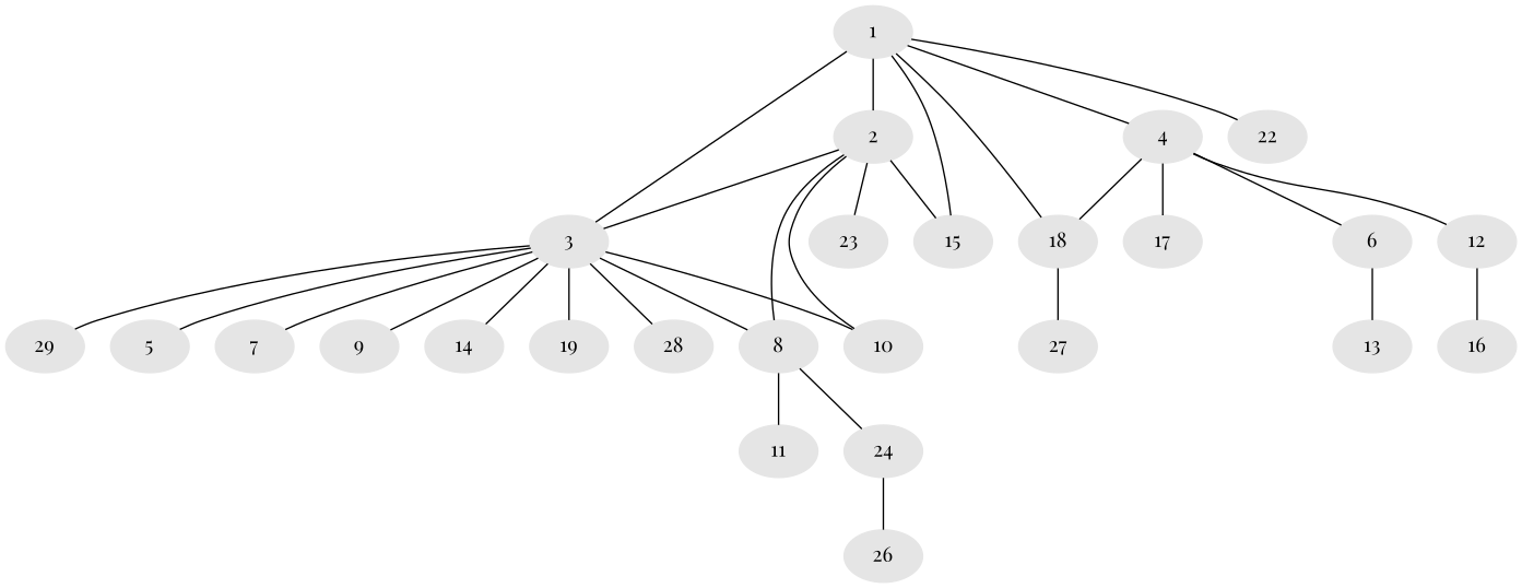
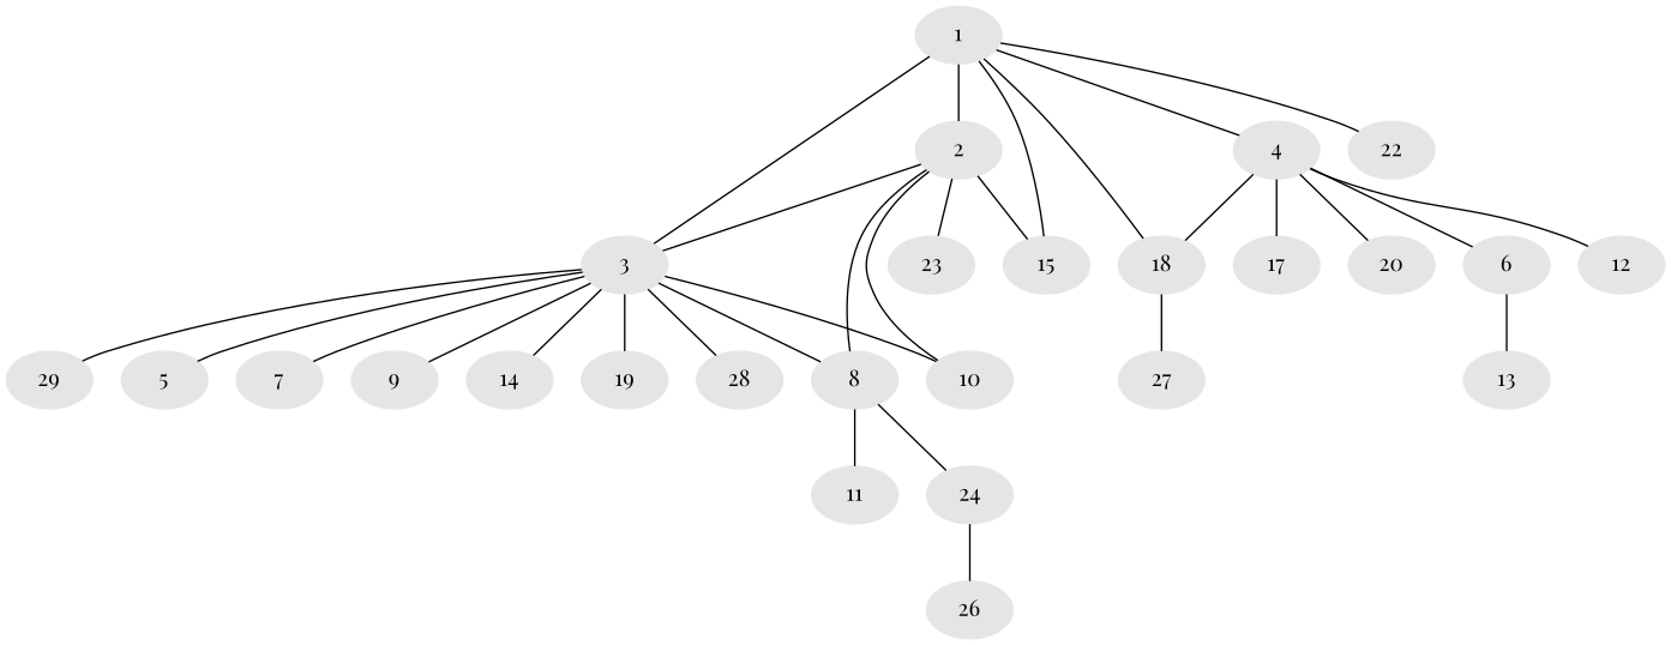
  graph {
    fontname="Playfair Display"
    node [color=gray90 fontname="Playfair Display" style=filled]
    edge [fontname="Playfair Display" weight=1.0]
    1
    2
    3
    4
    15
    18
    22
    8
    10
    23
    5
    7
    9
    14
    19
    28
    29
    6
    12
    17
+   20
    27
    11
    24
    13
-   16
    26
    1 -- 2 [weight=12.0]
    1 -- 3
    1 -- 4
    1 -- 15
    1 -- 18 [weight=2.0]
    1 -- 22
    2 -- 3
    2 -- 15
    2 -- 8
    2 -- 10
    2 -- 23
    3 -- 8
    3 -- 10
    3 -- 5
    3 -- 7
    3 -- 9
    3 -- 14
    3 -- 19
    3 -- 28
    3 -- 29
    4 -- 18
    4 -- 6
    4 -- 12
    4 -- 17
+   4 -- 20
    18 -- 27
    8 -- 11 [weight=2.0]
    8 -- 24
    6 -- 13
-   12 -- 16
    24 -- 26
  }
